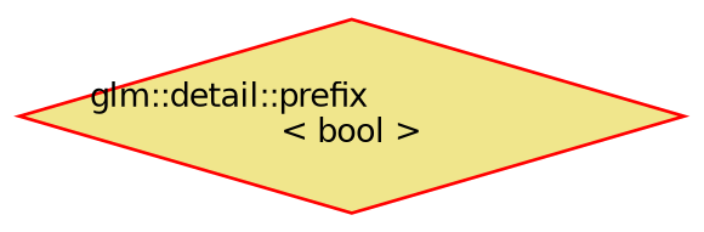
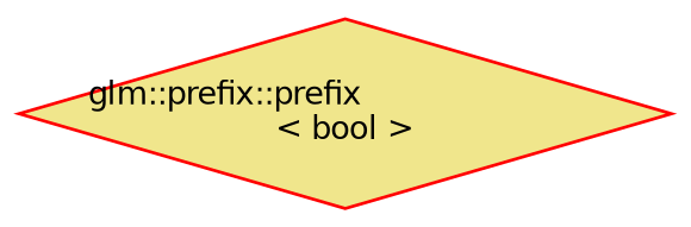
  digraph {
    rankdir=LR
-   n1 [color=red fillcolor=khaki fontname=Helvetica fontsize=10 height=0.2 label="glm::detail::prefix\l\< bool \>" shape=diamond style=filled width=0.4]
+   n1 [color=red fillcolor=khaki fontname=Helvetica fontsize=10 height=0.2 label="glm::prefix::prefix\l\< bool \>" shape=diamond style=filled width=0.4]
  }
